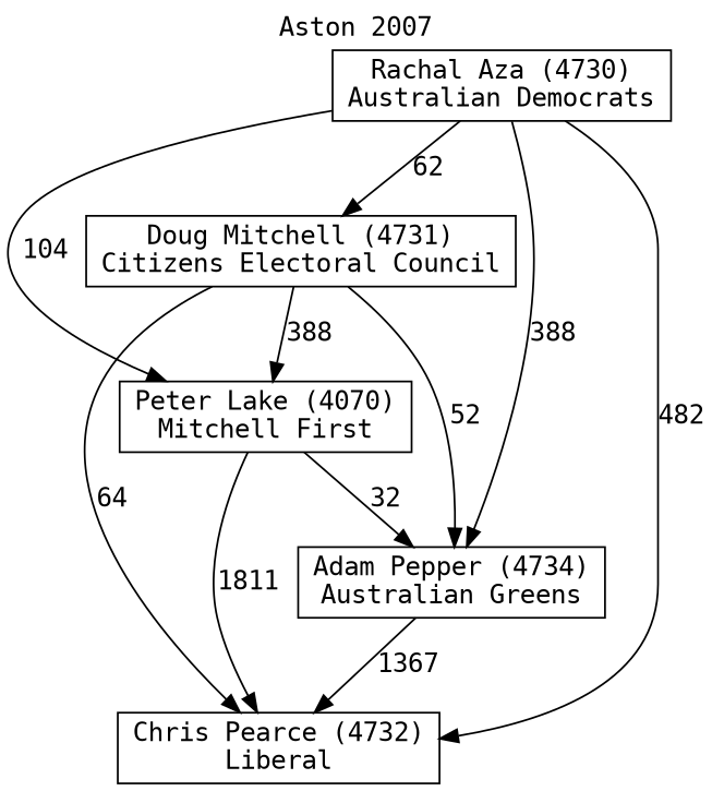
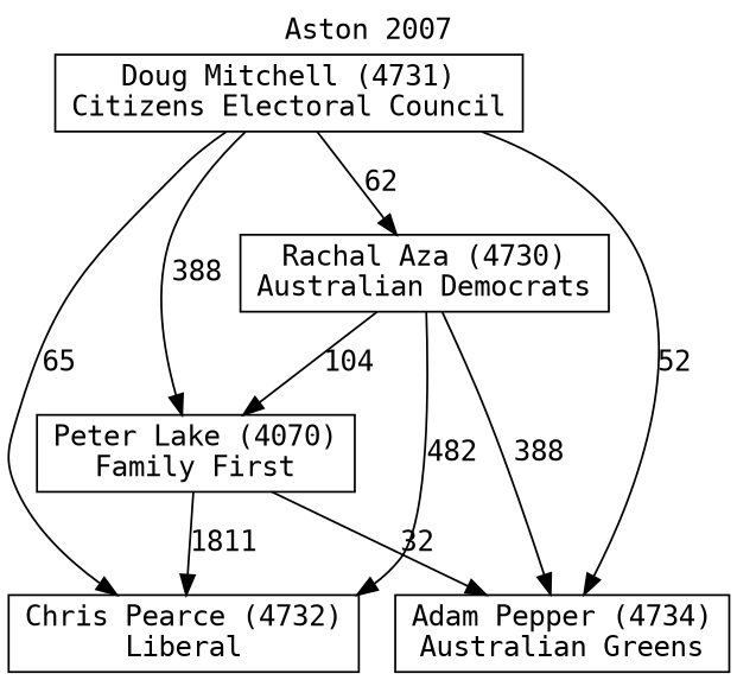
  digraph {
    fontname="DejaVu Sans Mono"
    label="Aston 2007"
    labelloc=t
    mclimit=10
    node [fontname="DejaVu Sans Mono" shape=box]
    edge [fontname="DejaVu Sans Mono"]
    n1 [label="Chris Pearce (4732)\nLiberal"]
    n2 [label="Adam Pepper (4734)\nAustralian Greens"]
-   n3 [label="Peter Lake (4070)\nMitchell First"]
+   n3 [label="Peter Lake (4070)\nFamily First"]
    n4 [label="Rachal Aza (4730)\nAustralian Democrats"]
    n5 [label="Doug Mitchell (4731)\nCitizens Electoral Council"]
-   n2 -> n1 [label=1367]
    n3 -> n1 [label=1811]
    n3 -> n2 [label=32]
    n4 -> n1 [label=482]
    n4 -> n2 [label=388]
    n4 -> n3 [label=104]
-   n5 -> n1 [label=64]
+   n5 -> n1 [label=65]
    n5 -> n2 [label=52]
    n5 -> n3 [label=388]
-   n4 -> n5 [label=62]
+   n5 -> n4 [label=62]
  }
